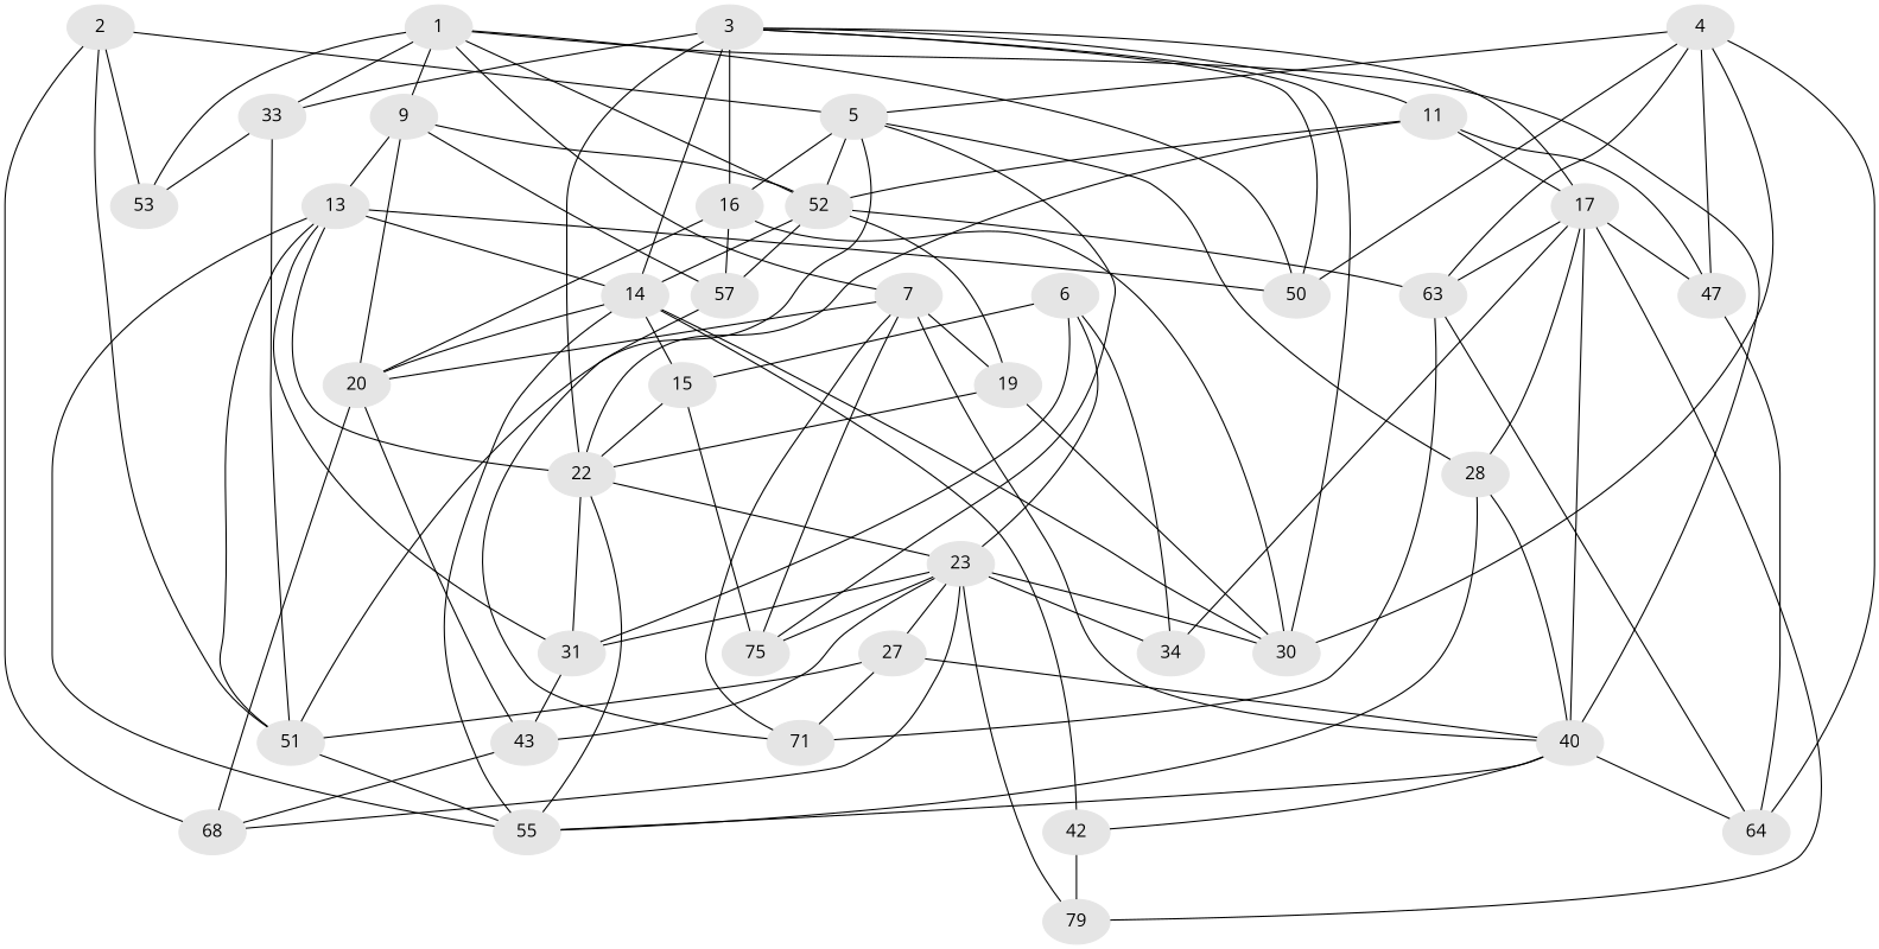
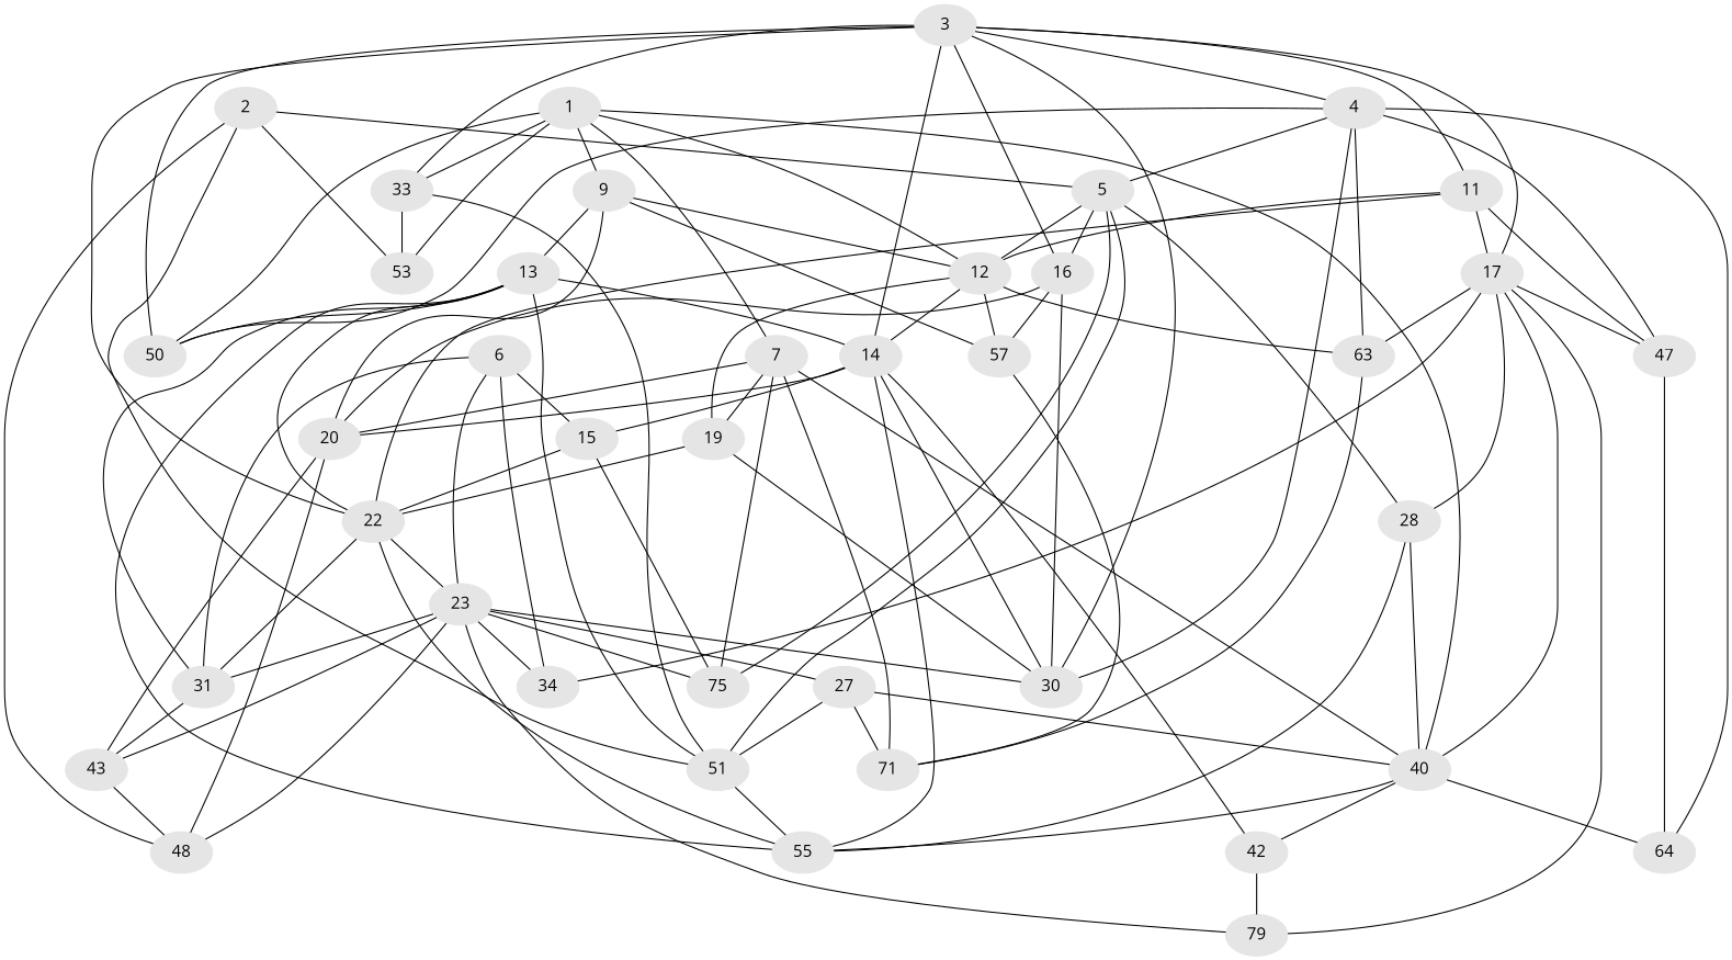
  graph {
    fontname="Open Sans"
    node [color=gray90 fontname="Open Sans" style=filled]
    edge [fontname="Open Sans"]
    1 [super="+24+10"]
    7 [super="+21"]
    9 [super="+26"]
-   12 [super="+78+35" label=52]
+   12 [super="+78+35"]
    33
    40 [super="+48"]
    50
    53
    75
    19
    20 [super="+61"]
    71
    13 [super="+44+25+77"]
    57
    14 [super="+39+18+45"]
    63 [super="+70"]
    51 [super="+56"]
    64
    55 [super="+60"]
    42
    5 [super="+36"]
    16 [super="+54"]
    28
    2
-   68
+   68 [label=48]
    3 [super="+52+72+8"]
    4 [super="+67+58"]
    11 [super="+49"]
    17 [super="+32+66"]
    22 [super="+41+29"]
    30 [super="+74"]
    47 [super="+59"]
    15
    34
    79
    23 [super="+80+38"]
    31 [super="+73"]
    6
    43
    27
    1 -- 7
    1 -- 9
    1 -- 12
    1 -- 33
    1 -- 40
    1 -- 50
    1 -- 53 [weight=2]
    7 -- 40
    7 -- 75
    7 -- 19
    7 -- 20
    7 -- 71
    9 -- 12
    9 -- 20
    9 -- 13 [weight=2]
    9 -- 57
    12 -- 19
    12 -- 57
    12 -- 14
    12 -- 63 [weight=2]
    33 -- 53
    33 -- 51
    40 -- 64
    40 -- 55
    40 -- 42
    19 -- 22
    19 -- 30
    20 -- 68
    20 -- 43
    13 -- 50
    13 -- 14 [weight=2]
    13 -- 51
    13 -- 55
    13 -- 22
    13 -- 31
    57 -- 71
    14 -- 20
    14 -- 55
    14 -- 42 [weight=2]
    14 -- 30
    14 -- 15
    63 -- 71
-   63 -- 64
    51 -- 55
    42 -- 79
    5 -- 12
    5 -- 75
    5 -- 51
    5 -- 16 [weight=2]
    5 -- 28
    16 -- 20
    16 -- 57
    16 -- 30
    28 -- 40
    28 -- 55
    2 -- 53
    2 -- 51
    2 -- 5
    2 -- 68
    3 -- 33
    3 -- 50
    3 -- 14
    3 -- 16
+   3 -- 4
    3 -- 11
    3 -- 17
    3 -- 22 [weight=2]
    3 -- 30
    4 -- 50
    4 -- 63
    4 -- 64
    4 -- 5
    4 -- 30
    4 -- 47 [weight=2]
    11 -- 12
    11 -- 17
    11 -- 22
    11 -- 47 [weight=2]
    17 -- 40
    17 -- 63
    17 -- 28
    17 -- 47
    17 -- 34
    17 -- 79
    22 -- 55
    22 -- 23
    22 -- 31 [weight=2]
    47 -- 64
    15 -- 75
    15 -- 22
    23 -- 75
    23 -- 68
    23 -- 30
    23 -- 34
    23 -- 79
    23 -- 31
    23 -- 43
    23 -- 27
    31 -- 43
    6 -- 15
    6 -- 34
    6 -- 23
    6 -- 31
    43 -- 68
    27 -- 40
    27 -- 71
    27 -- 51
  }
